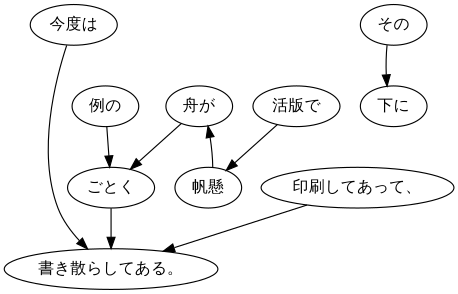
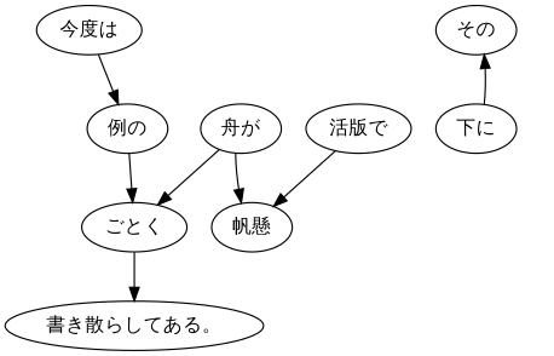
  digraph {
    fontname=Lato
    node [fontname=Lato]
    edge [fontname=Lato]
    n1 [label="今度は"]
    n2 [label="書き散らしてある。"]
    n3 [label="活版で"]
    n4 [label="帆懸"]
    n5 [label="舟が"]
    n6 [label="ごとく"]
-   n7 [label="印刷してあって、"]
    n8 [label="例の"]
    n9 [label="その"]
    n10 [label="下に"]
-   n1 -> n2
+   n1 -> n8
    n3 -> n4
-   n4 -> n5
+   n5 -> n4
    n5 -> n6
    n6 -> n2
-   n7 -> n2
    n8 -> n6
-   n9 -> n10
+   n10 -> n9
  }
